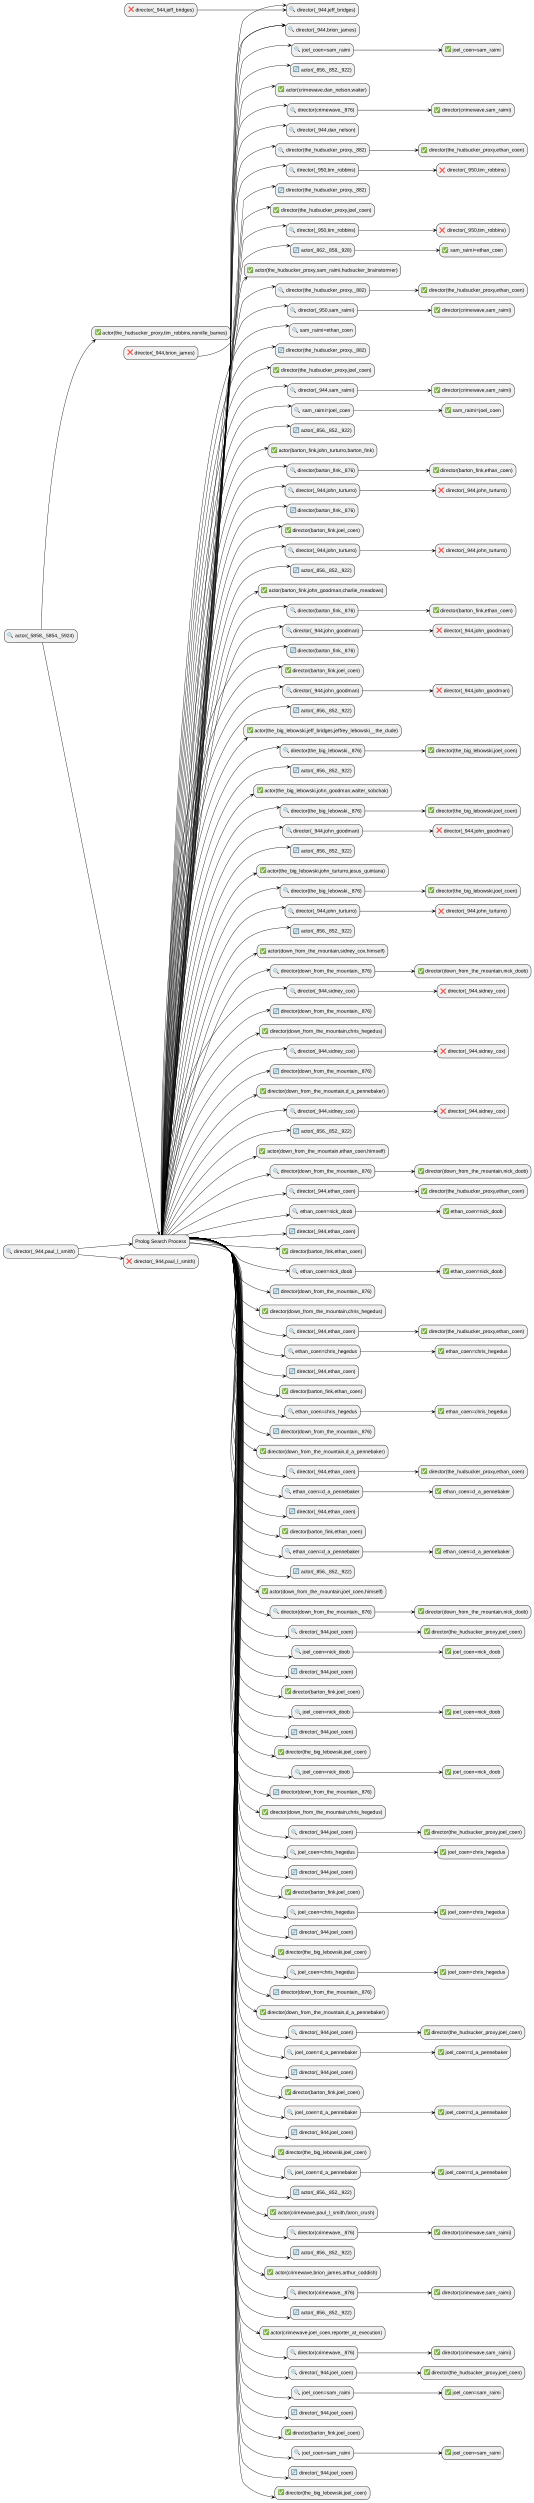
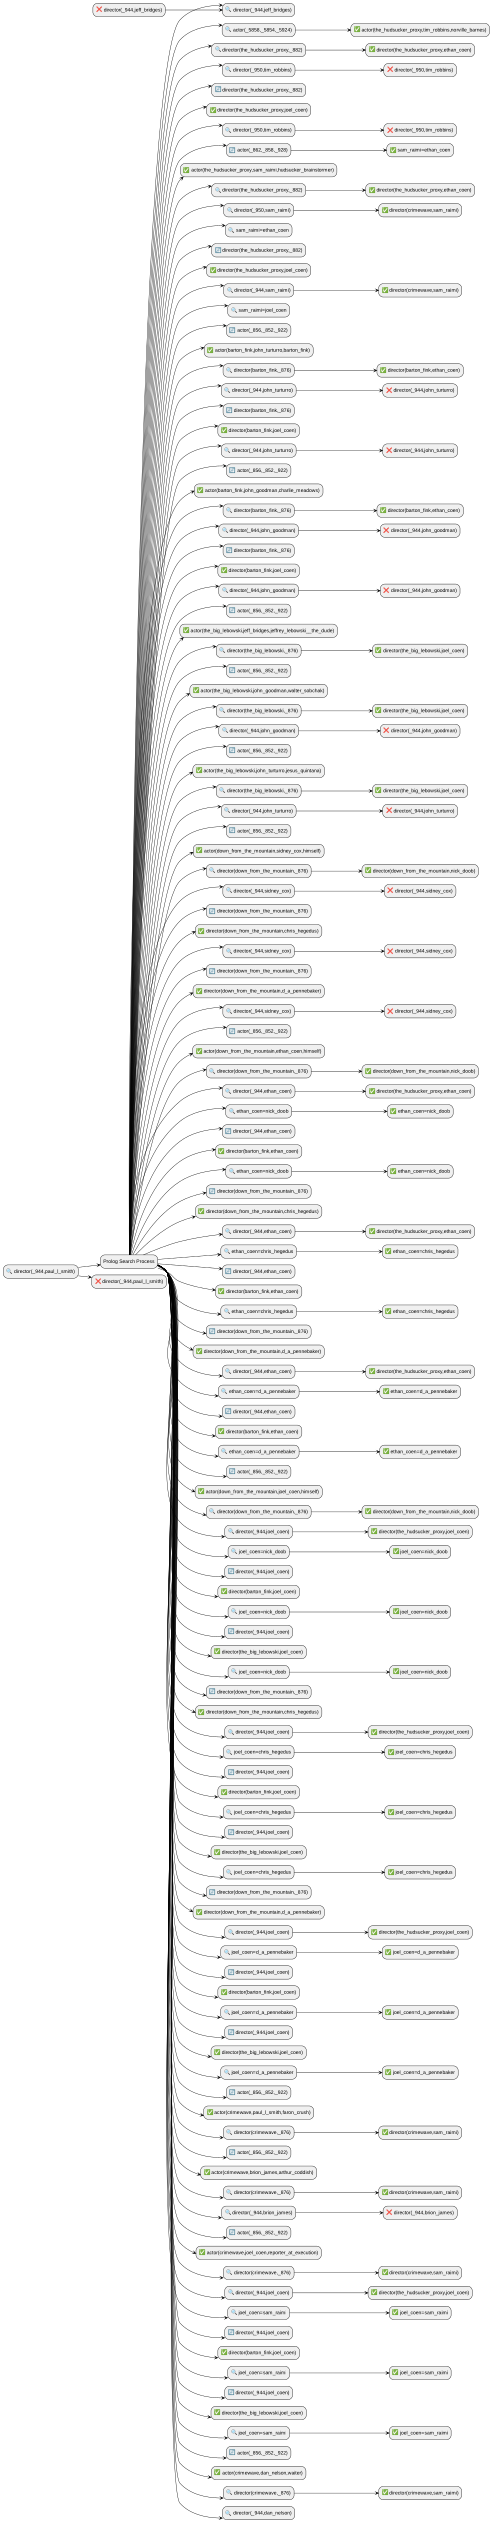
  digraph {
    fontname="Arial Bold"
    fontsize=14
    rankdir=LR
    node [fillcolor="#f0f0f0" fontname=Arial shape=rectangle style="rounded,filled"]
    edge [arrowhead=vee arrowsize=0.8]
    n1 [label="Prolog Search Process"]
    n2 [label="🔍 actor(_5858,_5854,_5924)"]
    n3 [label="🔍 director(the_hudsucker_proxy,_882)"]
    n4 [label="🔍 director(_950,tim_robbins)"]
    n5 [label="🔄 director(the_hudsucker_proxy,_882)"]
    n6 [label="✅ director(the_hudsucker_proxy,joel_coen)"]
    n7 [label="🔍 director(_950,tim_robbins)"]
    n8 [label="🔄 actor(_862,_858,_928)"]
    n9 [label="✅ actor(the_hudsucker_proxy,sam_raimi,hudsucker_brainstormer)"]
    n10 [label="🔍 director(the_hudsucker_proxy,_882)"]
    n11 [label="🔍 director(_950,sam_raimi)"]
    n12 [label="🔍 sam_raimi\=ethan_coen"]
    n13 [label="🔄 director(the_hudsucker_proxy,_882)"]
    n14 [label="✅ director(the_hudsucker_proxy,joel_coen)"]
    n15 [label="🔍 director(_944,sam_raimi)"]
    n16 [label="🔍 sam_raimi\=joel_coen"]
    n17 [label="🔄 actor(_856,_852,_922)"]
    n18 [label="✅ actor(barton_fink,john_turturro,barton_fink)"]
    n19 [label="🔍 director(barton_fink,_876)"]
    n20 [label="🔍 director(_944,john_turturro)"]
    n21 [label="🔄 director(barton_fink,_876)"]
    n22 [label="✅ director(barton_fink,joel_coen)"]
    n23 [label="🔍 director(_944,john_turturro)"]
    n24 [label="🔄 actor(_856,_852,_922)"]
    n25 [label="✅ actor(barton_fink,john_goodman,charlie_meadows)"]
    n26 [label="🔍 director(barton_fink,_876)"]
    n27 [label="🔍 director(_944,john_goodman)"]
    n28 [label="🔄 director(barton_fink,_876)"]
    n29 [label="✅ director(barton_fink,joel_coen)"]
    n30 [label="🔍 director(_944,john_goodman)"]
    n31 [label="🔄 actor(_856,_852,_922)"]
    n32 [label="✅ actor(the_big_lebowski,jeff_bridges,jeffrey_lebowski__the_dude)"]
    n33 [label="🔍 director(the_big_lebowski,_876)"]
    n34 [label="🔍 director(_944,jeff_bridges)"]
    n35 [label="🔄 actor(_856,_852,_922)"]
    n36 [label="✅ actor(the_big_lebowski,john_goodman,walter_sobchak)"]
    n37 [label="🔍 director(the_big_lebowski,_876)"]
    n38 [label="🔍 director(_944,john_goodman)"]
    n39 [label="🔄 actor(_856,_852,_922)"]
    n40 [label="✅ actor(the_big_lebowski,john_turturro,jesus_quintana)"]
    n41 [label="🔍 director(the_big_lebowski,_876)"]
    n42 [label="🔍 director(_944,john_turturro)"]
    n43 [label="🔄 actor(_856,_852,_922)"]
    n44 [label="✅ actor(down_from_the_mountain,sidney_cox,himself)"]
    n45 [label="🔍 director(down_from_the_mountain,_876)"]
    n46 [label="🔍 director(_944,sidney_cox)"]
    n47 [label="🔄 director(down_from_the_mountain,_876)"]
    n48 [label="✅ director(down_from_the_mountain,chris_hegedus)"]
    n49 [label="🔍 director(_944,sidney_cox)"]
    n50 [label="🔄 director(down_from_the_mountain,_876)"]
    n51 [label="✅ director(down_from_the_mountain,d_a_pennebaker)"]
    n52 [label="🔍 director(_944,sidney_cox)"]
    n53 [label="🔄 actor(_856,_852,_922)"]
    n54 [label="✅ actor(down_from_the_mountain,ethan_coen,himself)"]
    n55 [label="🔍 director(down_from_the_mountain,_876)"]
    n56 [label="🔍 director(_944,ethan_coen)"]
    n57 [label="🔍 ethan_coen\=nick_doob"]
    n58 [label="🔄 director(_944,ethan_coen)"]
    n59 [label="✅ director(barton_fink,ethan_coen)"]
    n60 [label="🔍 ethan_coen\=nick_doob"]
    n61 [label="🔄 director(down_from_the_mountain,_876)"]
    n62 [label="✅ director(down_from_the_mountain,chris_hegedus)"]
    n63 [label="🔍 director(_944,ethan_coen)"]
    n64 [label="🔍 ethan_coen\=chris_hegedus"]
    n65 [label="🔄 director(_944,ethan_coen)"]
    n66 [label="✅ director(barton_fink,ethan_coen)"]
    n67 [label="🔍 ethan_coen\=chris_hegedus"]
    n68 [label="🔄 director(down_from_the_mountain,_876)"]
    n69 [label="✅ director(down_from_the_mountain,d_a_pennebaker)"]
    n70 [label="🔍 director(_944,ethan_coen)"]
    n71 [label="🔍 ethan_coen\=d_a_pennebaker"]
    n72 [label="🔄 director(_944,ethan_coen)"]
    n73 [label="✅ director(barton_fink,ethan_coen)"]
    n74 [label="🔍 ethan_coen\=d_a_pennebaker"]
    n75 [label="🔄 actor(_856,_852,_922)"]
    n76 [label="✅ actor(down_from_the_mountain,joel_coen,himself)"]
    n77 [label="🔍 director(down_from_the_mountain,_876)"]
    n78 [label="🔍 director(_944,joel_coen)"]
    n79 [label="🔍 joel_coen\=nick_doob"]
    n80 [label="🔄 director(_944,joel_coen)"]
    n81 [label="✅ director(barton_fink,joel_coen)"]
    n82 [label="🔍 joel_coen\=nick_doob"]
    n83 [label="🔄 director(_944,joel_coen)"]
    n84 [label="✅ director(the_big_lebowski,joel_coen)"]
    n85 [label="🔍 joel_coen\=nick_doob"]
    n86 [label="🔄 director(down_from_the_mountain,_876)"]
    n87 [label="✅ director(down_from_the_mountain,chris_hegedus)"]
    n88 [label="🔍 director(_944,joel_coen)"]
    n89 [label="🔍 joel_coen\=chris_hegedus"]
    n90 [label="🔄 director(_944,joel_coen)"]
    n91 [label="✅ director(barton_fink,joel_coen)"]
    n92 [label="🔍 joel_coen\=chris_hegedus"]
    n93 [label="🔄 director(_944,joel_coen)"]
    n94 [label="✅ director(the_big_lebowski,joel_coen)"]
    n95 [label="🔍 joel_coen\=chris_hegedus"]
    n96 [label="🔄 director(down_from_the_mountain,_876)"]
    n97 [label="✅ director(down_from_the_mountain,d_a_pennebaker)"]
    n98 [label="🔍 director(_944,joel_coen)"]
    n99 [label="🔍 joel_coen\=d_a_pennebaker"]
    n100 [label="🔄 director(_944,joel_coen)"]
    n101 [label="✅ director(barton_fink,joel_coen)"]
    n102 [label="🔍 joel_coen\=d_a_pennebaker"]
    n103 [label="🔄 director(_944,joel_coen)"]
    n104 [label="✅ director(the_big_lebowski,joel_coen)"]
    n105 [label="🔍 joel_coen\=d_a_pennebaker"]
    n106 [label="🔄 actor(_856,_852,_922)"]
    n107 [label="✅ actor(crimewave,paul_l_smith,faron_crush)"]
    n108 [label="🔍 director(crimewave,_876)"]
    n109 [label="🔄 actor(_856,_852,_922)"]
    n110 [label="✅ actor(crimewave,brion_james,arthur_coddish)"]
    n111 [label="🔍 director(crimewave,_876)"]
    n112 [label="🔍 director(_944,brion_james)"]
    n113 [label="🔄 actor(_856,_852,_922)"]
    n114 [label="✅ actor(crimewave,joel_coen,reporter_at_execution)"]
    n115 [label="🔍 director(crimewave,_876)"]
    n116 [label="🔍 director(_944,joel_coen)"]
    n117 [label="🔍 joel_coen\=sam_raimi"]
    n118 [label="🔄 director(_944,joel_coen)"]
    n119 [label="✅ director(barton_fink,joel_coen)"]
    n120 [label="🔍 joel_coen\=sam_raimi"]
    n121 [label="🔄 director(_944,joel_coen)"]
    n122 [label="✅ director(the_big_lebowski,joel_coen)"]
    n123 [label="🔍 joel_coen\=sam_raimi"]
    n124 [label="🔄 actor(_856,_852,_922)"]
    n125 [label="✅ actor(crimewave,dan_nelson,waiter)"]
    n126 [label="🔍 director(crimewave,_876)"]
    n127 [label="🔍 director(_944,dan_nelson)"]
    n128 [label="✅ actor(the_hudsucker_proxy,tim_robbins,norville_barnes)"]
    n129 [label="✅ director(the_hudsucker_proxy,ethan_coen)"]
    n130 [label="❌ director(_950,tim_robbins)"]
    n131 [label="❌ director(_950,tim_robbins)"]
    n132 [label="✅ sam_raimi\=ethan_coen"]
    n133 [label="✅ director(the_hudsucker_proxy,ethan_coen)"]
    n134 [label="✅ director(crimewave,sam_raimi)"]
    n135 [label="✅ director(crimewave,sam_raimi)"]
-   n136 [label="✅ sam_raimi\=joel_coen"]
    n137 [label="✅ director(barton_fink,ethan_coen)"]
    n138 [label="❌ director(_944,john_turturro)"]
    n139 [label="❌ director(_944,john_turturro)"]
    n140 [label="✅ director(barton_fink,ethan_coen)"]
    n141 [label="❌ director(_944,john_goodman)"]
    n142 [label="❌ director(_944,john_goodman)"]
    n143 [label="✅ director(the_big_lebowski,joel_coen)"]
    n144 [label="✅ director(the_big_lebowski,joel_coen)"]
    n145 [label="❌ director(_944,john_goodman)"]
    n146 [label="✅ director(the_big_lebowski,joel_coen)"]
    n147 [label="❌ director(_944,john_turturro)"]
    n148 [label="✅ director(down_from_the_mountain,nick_doob)"]
    n149 [label="❌ director(_944,sidney_cox)"]
    n150 [label="❌ director(_944,sidney_cox)"]
    n151 [label="❌ director(_944,sidney_cox)"]
    n152 [label="✅ director(down_from_the_mountain,nick_doob)"]
    n153 [label="✅ director(the_hudsucker_proxy,ethan_coen)"]
    n154 [label="✅ ethan_coen\=nick_doob"]
    n155 [label="✅ ethan_coen\=nick_doob"]
    n156 [label="✅ director(the_hudsucker_proxy,ethan_coen)"]
    n157 [label="✅ ethan_coen\=chris_hegedus"]
    n158 [label="✅ ethan_coen\=chris_hegedus"]
    n159 [label="✅ director(the_hudsucker_proxy,ethan_coen)"]
    n160 [label="✅ ethan_coen\=d_a_pennebaker"]
    n161 [label="✅ ethan_coen\=d_a_pennebaker"]
    n162 [label="✅ director(down_from_the_mountain,nick_doob)"]
    n163 [label="✅ director(the_hudsucker_proxy,joel_coen)"]
    n164 [label="✅ joel_coen\=nick_doob"]
    n165 [label="✅ joel_coen\=nick_doob"]
    n166 [label="✅ joel_coen\=nick_doob"]
    n167 [label="✅ director(the_hudsucker_proxy,joel_coen)"]
    n168 [label="✅ joel_coen\=chris_hegedus"]
    n169 [label="✅ joel_coen\=chris_hegedus"]
    n170 [label="✅ joel_coen\=chris_hegedus"]
    n171 [label="✅ director(the_hudsucker_proxy,joel_coen)"]
    n172 [label="✅ joel_coen\=d_a_pennebaker"]
    n173 [label="✅ joel_coen\=d_a_pennebaker"]
    n174 [label="✅ joel_coen\=d_a_pennebaker"]
    n175 [label="✅ director(crimewave,sam_raimi)"]
    n176 [label="🔍 director(_944,paul_l_smith)"]
    n177 [label="❌ director(_944,paul_l_smith)"]
    n178 [label="✅ director(crimewave,sam_raimi)"]
    n179 [label="❌ director(_944,brion_james)"]
    n180 [label="✅ director(crimewave,sam_raimi)"]
    n181 [label="✅ director(the_hudsucker_proxy,joel_coen)"]
    n182 [label="✅ joel_coen\=sam_raimi"]
    n183 [label="✅ joel_coen\=sam_raimi"]
    n184 [label="✅ joel_coen\=sam_raimi"]
    n185 [label="✅ director(crimewave,sam_raimi)"]
    n186 [label="❌ director(_944,jeff_bridges)"]
-   n2 -> n1
+   n1 -> n2
    n1 -> n3
    n1 -> n4
    n1 -> n5
    n1 -> n6
    n1 -> n7
    n1 -> n8
    n1 -> n9
    n1 -> n10
    n1 -> n11
    n1 -> n12
    n1 -> n13
    n1 -> n14
    n1 -> n15
    n1 -> n16
    n1 -> n17
    n1 -> n18
    n1 -> n19
    n1 -> n20
    n1 -> n21
    n1 -> n22
    n1 -> n23
    n1 -> n24
    n1 -> n25
    n1 -> n26
    n1 -> n27
    n1 -> n28
    n1 -> n29
    n1 -> n30
    n1 -> n31
    n1 -> n32
    n1 -> n33
    n1 -> n34
    n1 -> n35
    n1 -> n36
    n1 -> n37
    n1 -> n38
    n1 -> n39
    n1 -> n40
    n1 -> n41
    n1 -> n42
    n1 -> n43
    n1 -> n44
    n1 -> n45
    n1 -> n46
    n1 -> n47
    n1 -> n48
    n1 -> n49
    n1 -> n50
    n1 -> n51
    n1 -> n52
    n1 -> n53
    n1 -> n54
    n1 -> n55
    n1 -> n56
    n1 -> n57
    n1 -> n58
    n1 -> n59
    n1 -> n60
    n1 -> n61
    n1 -> n62
    n1 -> n63
    n1 -> n64
    n1 -> n65
    n1 -> n66
    n1 -> n67
    n1 -> n68
    n1 -> n69
    n1 -> n70
    n1 -> n71
    n1 -> n72
    n1 -> n73
    n1 -> n74
    n1 -> n75
    n1 -> n76
    n1 -> n77
    n1 -> n78
    n1 -> n79
    n1 -> n80
    n1 -> n81
    n1 -> n82
    n1 -> n83
    n1 -> n84
    n1 -> n85
    n1 -> n86
    n1 -> n87
    n1 -> n88
    n1 -> n89
    n1 -> n90
    n1 -> n91
    n1 -> n92
    n1 -> n93
    n1 -> n94
    n1 -> n95
    n1 -> n96
    n1 -> n97
    n1 -> n98
    n1 -> n99
    n1 -> n100
    n1 -> n101
    n1 -> n102
    n1 -> n103
    n1 -> n104
    n1 -> n105
    n1 -> n106
    n1 -> n107
    n1 -> n108
    n1 -> n109
    n1 -> n110
    n1 -> n111
    n1 -> n112
    n1 -> n113
    n1 -> n114
    n1 -> n115
    n1 -> n116
    n1 -> n117
    n1 -> n118
    n1 -> n119
    n1 -> n120
    n1 -> n121
    n1 -> n122
    n1 -> n123
    n1 -> n124
    n1 -> n125
    n1 -> n126
    n1 -> n127
    n2 -> n128
    n3 -> n129
    n4 -> n130
    n7 -> n131
    n8 -> n132
    n10 -> n133
    n11 -> n134
    n15 -> n135
-   n16 -> n136
    n19 -> n137
    n20 -> n138
    n23 -> n139
    n26 -> n140
    n27 -> n141
    n30 -> n142
    n33 -> n143
    n37 -> n144
    n38 -> n145
    n41 -> n146
    n42 -> n147
    n45 -> n148
    n46 -> n149
    n49 -> n150
    n52 -> n151
    n55 -> n152
    n56 -> n153
    n57 -> n154
    n60 -> n155
    n63 -> n156
    n64 -> n157
    n67 -> n158
    n70 -> n159
    n71 -> n160
    n74 -> n161
    n77 -> n162
    n78 -> n163
    n79 -> n164
    n82 -> n165
    n85 -> n166
    n88 -> n167
    n89 -> n168
    n92 -> n169
    n95 -> n170
    n98 -> n171
    n99 -> n172
    n102 -> n173
    n105 -> n174
    n108 -> n175
    n111 -> n178
-   n179 -> n112
+   n112 -> n179
    n115 -> n180
    n116 -> n181
    n117 -> n182
    n120 -> n183
    n123 -> n184
    n126 -> n185
    n176 -> n1
    n176 -> n177
    n186 -> n34
  }
